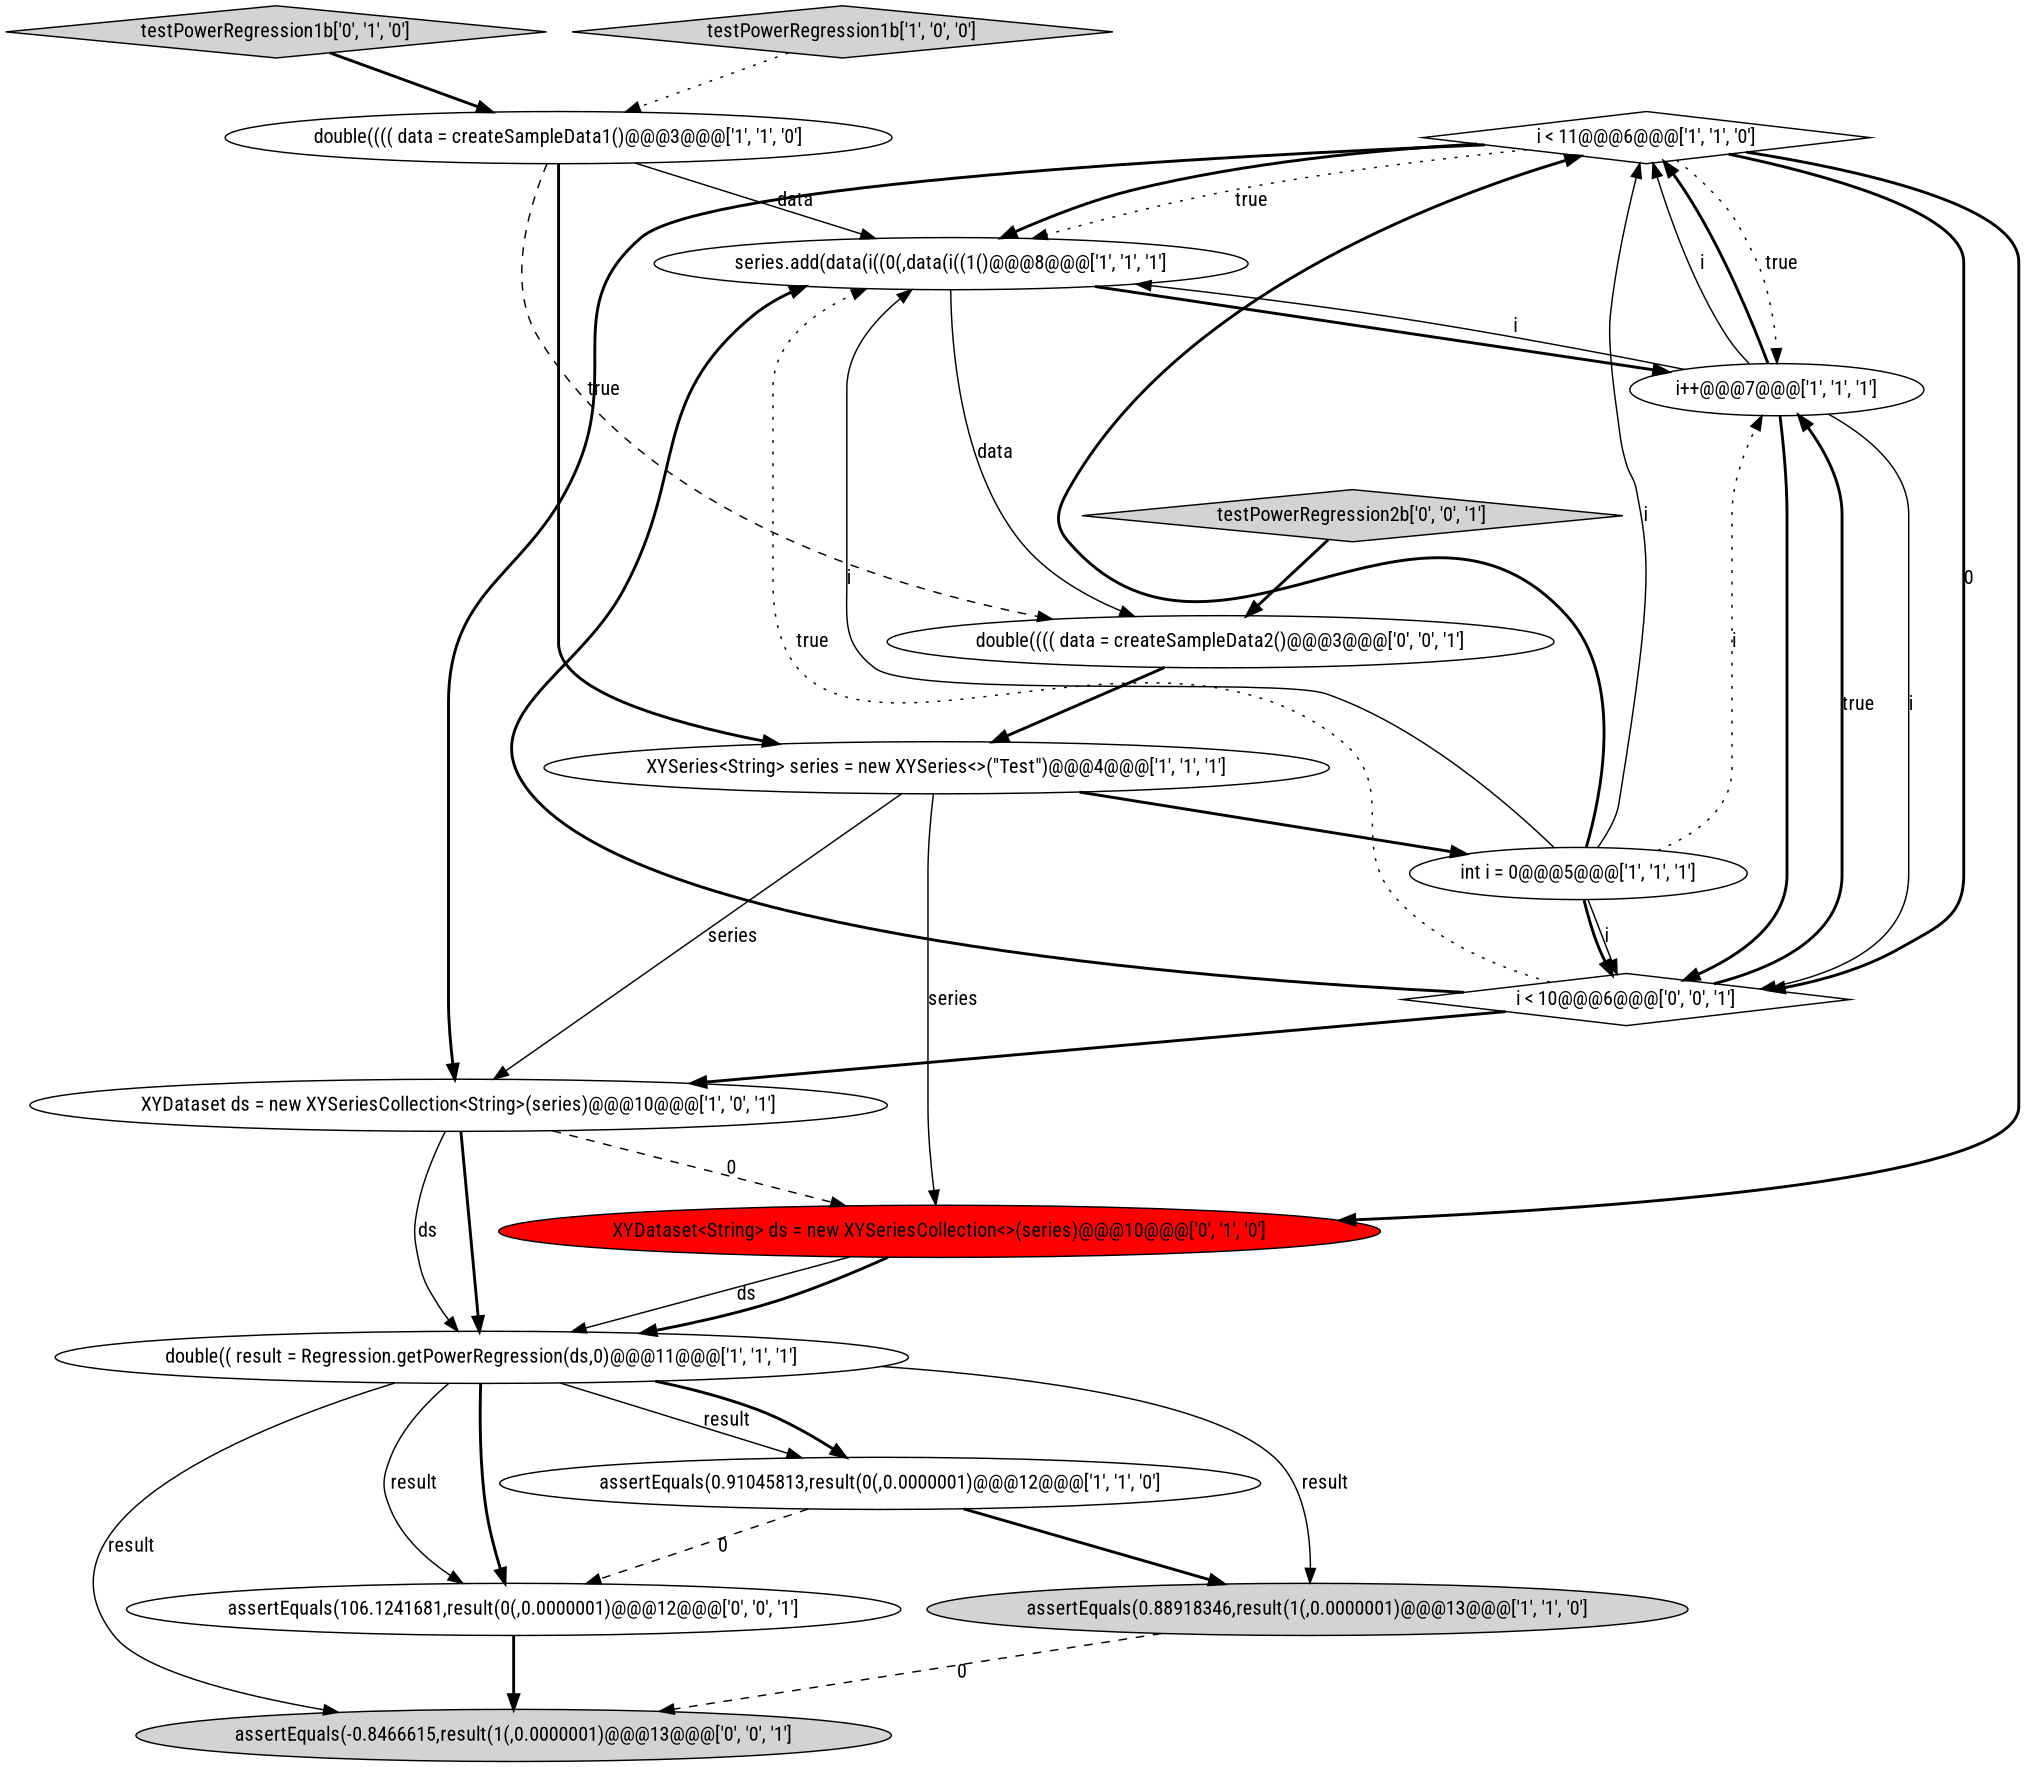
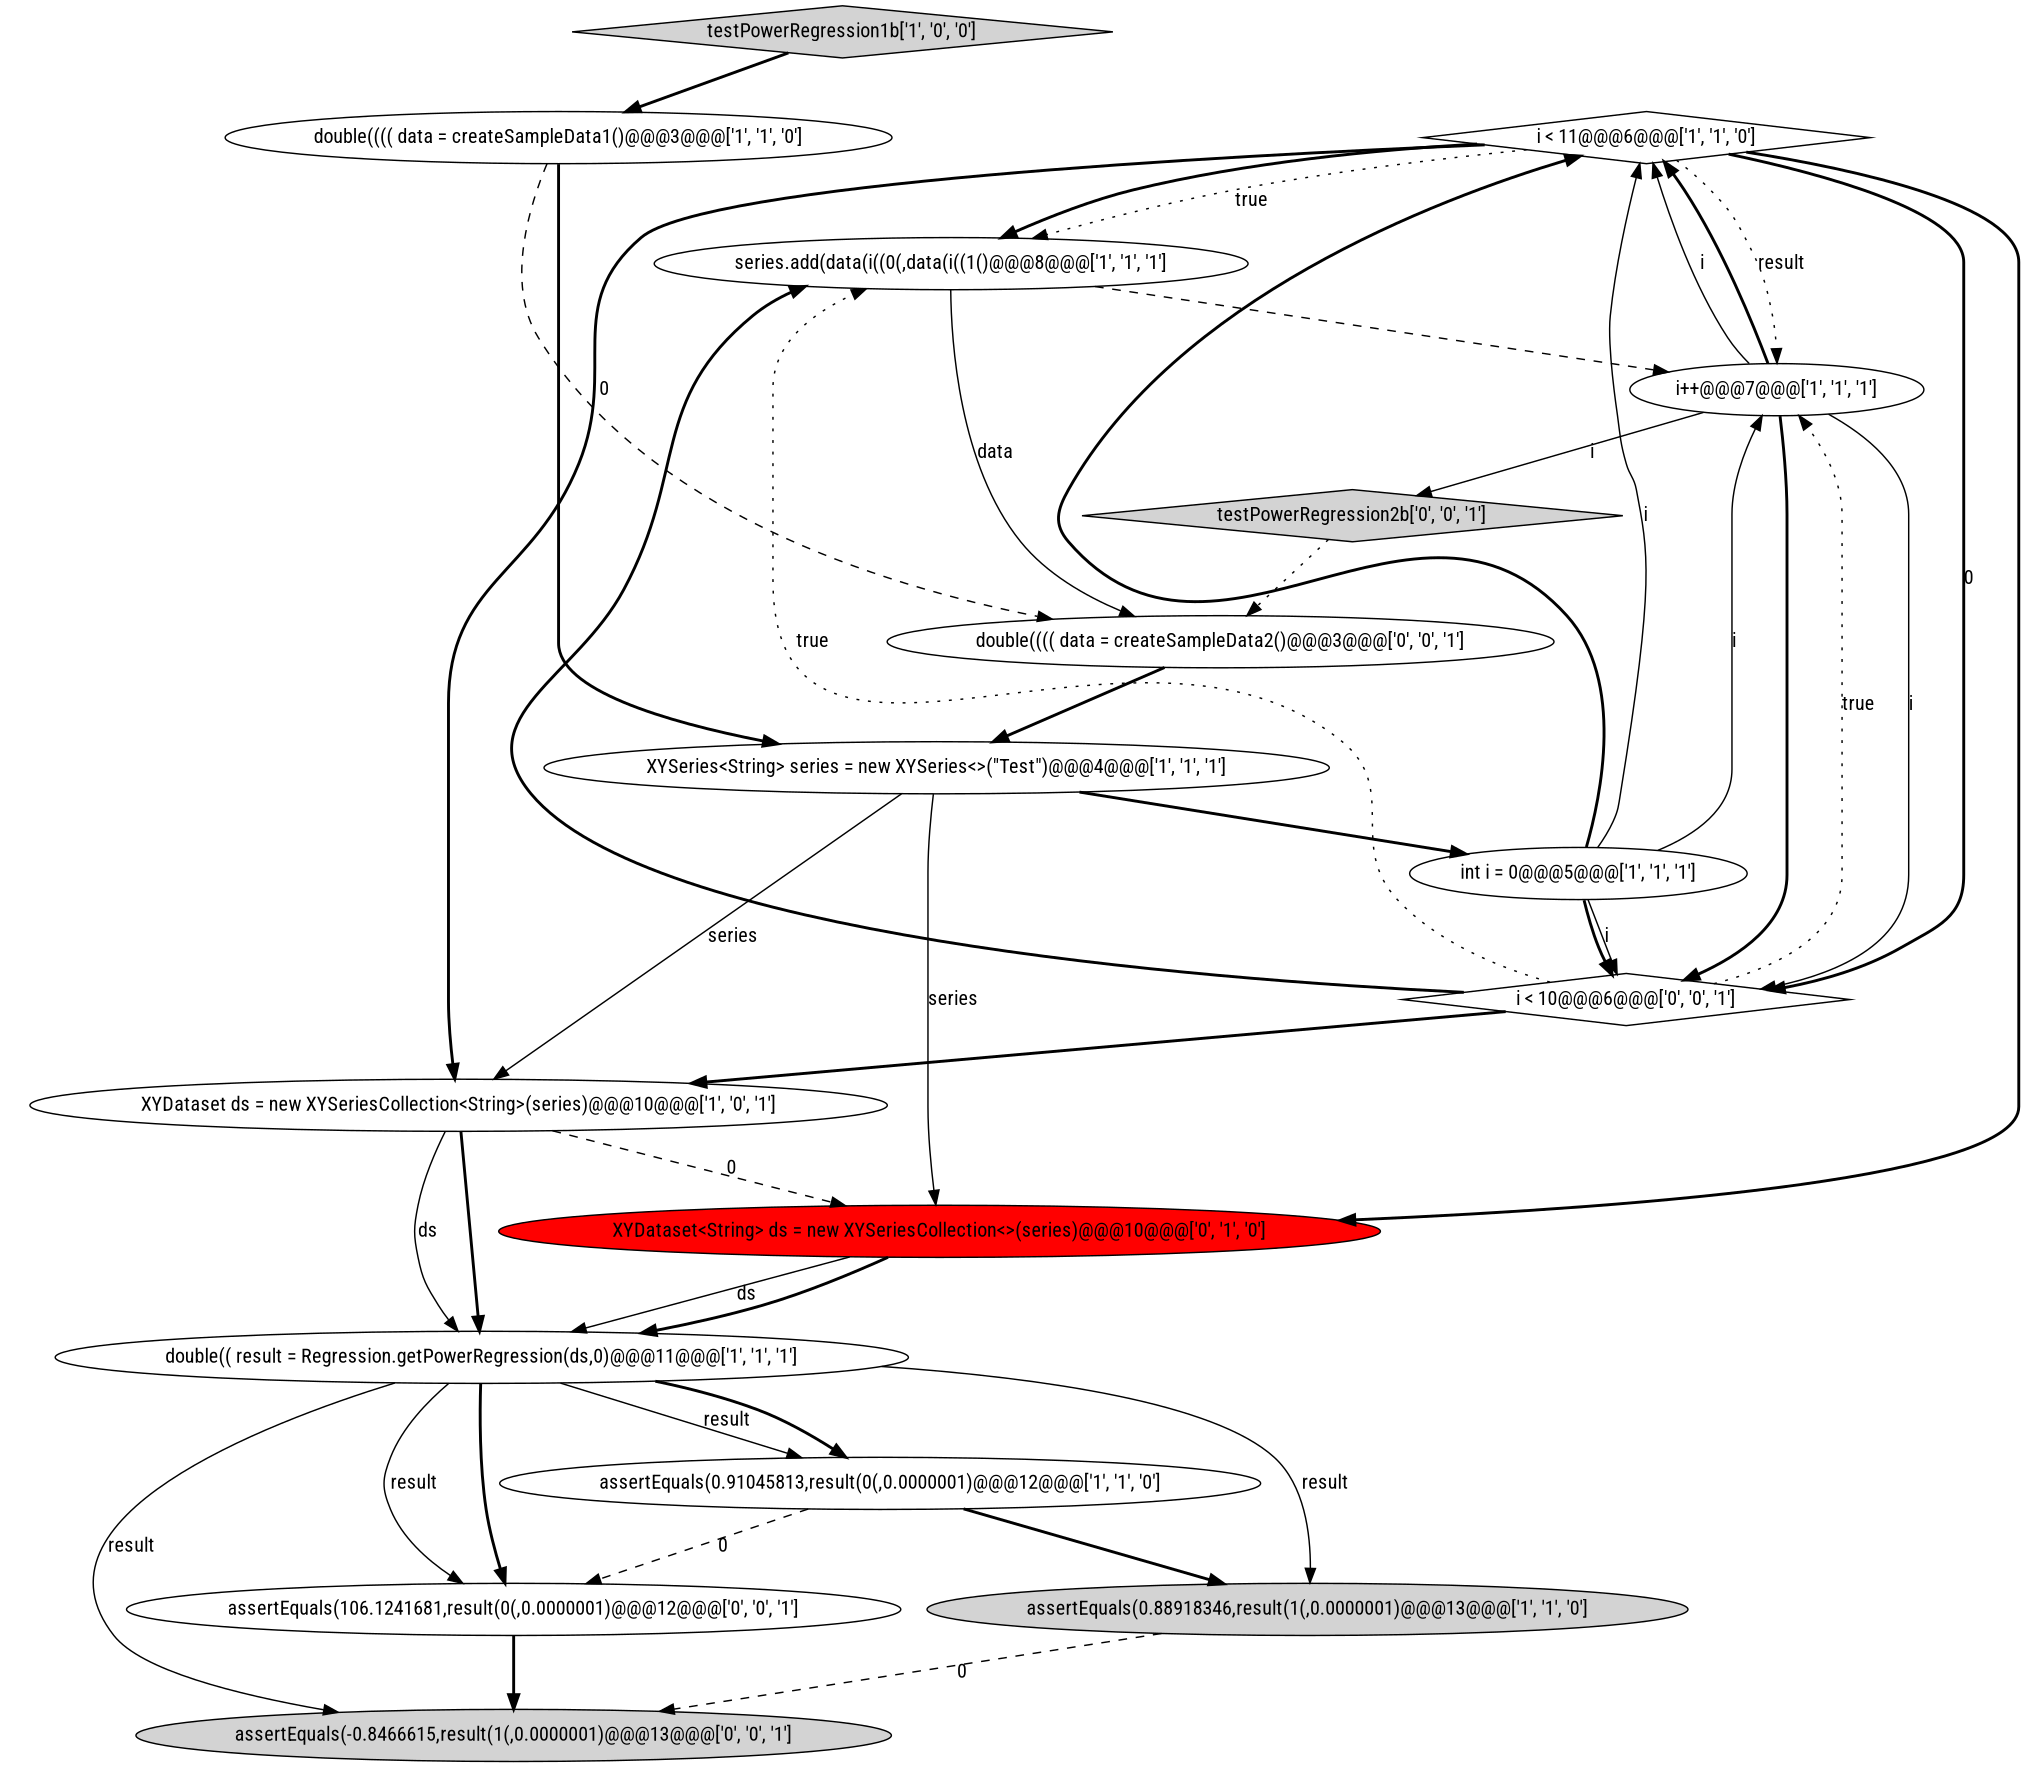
  digraph {
    fontname="Roboto Condensed"
    node [fillcolor=white fontname="Roboto Condensed" shape=ellipse style=filled]
    edge [fontname="Roboto Condensed" style=bold]
    n1 [label="XYDataset ds = new XYSeriesCollection<String>(series)@@@10@@@['1', '0', '1']"]
    n2 [fillcolor=red label="XYDataset<String> ds = new XYSeriesCollection<>(series)@@@10@@@['0', '1', '0']"]
    n3 [label="double(( result = Regression.getPowerRegression(ds,0)@@@11@@@['1', '1', '1']"]
    n4 [label="assertEquals(106.1241681,result(0(,0.0000001)@@@12@@@['0', '0', '1']"]
    n5 [fillcolor=lightgray label="assertEquals(-0.8466615,result(1(,0.0000001)@@@13@@@['0', '0', '1']"]
    n6 [fillcolor=lightgray label="assertEquals(0.88918346,result(1(,0.0000001)@@@13@@@['1', '1', '0']"]
    n7 [label="assertEquals(0.91045813,result(0(,0.0000001)@@@12@@@['1', '1', '0']"]
    n8 [label="series.add(data(i((0(,data(i((1()@@@8@@@['1', '1', '1']"]
    n9 [label="i++@@@7@@@['1', '1', '1']"]
    n10 [label="double(((( data = createSampleData2()@@@3@@@['0', '0', '1']"]
    n11 [label="i < 11@@@6@@@['1', '1', '0']" shape=diamond]
    n12 [label="i < 10@@@6@@@['0', '0', '1']" shape=diamond]
-   n13 [fillcolor=lightgray label="testPowerRegression1b['0', '1', '0']" shape=diamond]
    n14 [label="double(((( data = createSampleData1()@@@3@@@['1', '1', '0']"]
    n15 [label="XYSeries<String> series = new XYSeries<>(\"Test\")@@@4@@@['1', '1', '1']"]
    n16 [label="int i = 0@@@5@@@['1', '1', '1']"]
    n17 [fillcolor=lightgray label="testPowerRegression1b['1', '0', '0']" shape=diamond]
    n18 [fillcolor=lightgray label="testPowerRegression2b['0', '0', '1']" shape=diamond]
    n1 -> n2 [label=0 style=dashed]
    n1 -> n3 [label=ds style=solid]
    n1 -> n3
    n2 -> n3 [label=ds style=solid]
    n2 -> n3
    n3 -> n4 [label=result style=solid]
    n3 -> n4
    n3 -> n5 [label=result style=solid]
    n3 -> n6 [label=result style=solid]
    n3 -> n7 [label=result style=solid]
    n3 -> n7
    n4 -> n5
    n6 -> n5 [label=0 style=dashed]
    n7 -> n4 [label=0 style=dashed]
    n7 -> n6
-   n8 -> n9
+   n8 -> n9 [style=dashed]
    n8 -> n10 [label=data style=solid]
-   n9 -> n8 [label=i style=solid]
+   n9 -> n18 [label=i style=solid]
    n9 -> n11 [label=i style=solid]
    n9 -> n11
    n9 -> n12
    n9 -> n12 [label=i style=solid]
    n10 -> n15
    n11 -> n1
    n11 -> n2
    n11 -> n8 [label=true style=dotted]
    n11 -> n8
-   n11 -> n9 [label=true style=dotted]
+   n11 -> n9 [label=result style=dotted]
    n11 -> n12 [label=0]
    n12 -> n1
    n12 -> n8
    n12 -> n8 [label=true style=dotted]
-   n12 -> n9 [label=true]
-   n13 -> n14
-   n14 -> n8 [label=data style=solid]
-   n14 -> n10 [label=true style=dashed]
+   n12 -> n9 [label=true style=dotted]
+   n14 -> n10 [label=0 style=dashed]
    n14 -> n15
    n15 -> n1 [label=series style=solid]
    n15 -> n2 [label=series style=solid]
    n15 -> n16
-   n16 -> n8 [label=i style=solid]
-   n16 -> n9 [label=i style=dotted]
+   n16 -> n9 [label=i style=solid]
    n16 -> n11
    n16 -> n11 [label=i style=solid]
    n16 -> n12
    n16 -> n12 [label=i style=solid]
-   n17 -> n14 [style=dotted]
-   n18 -> n10
+   n17 -> n14
+   n18 -> n10 [style=dotted]
  }
